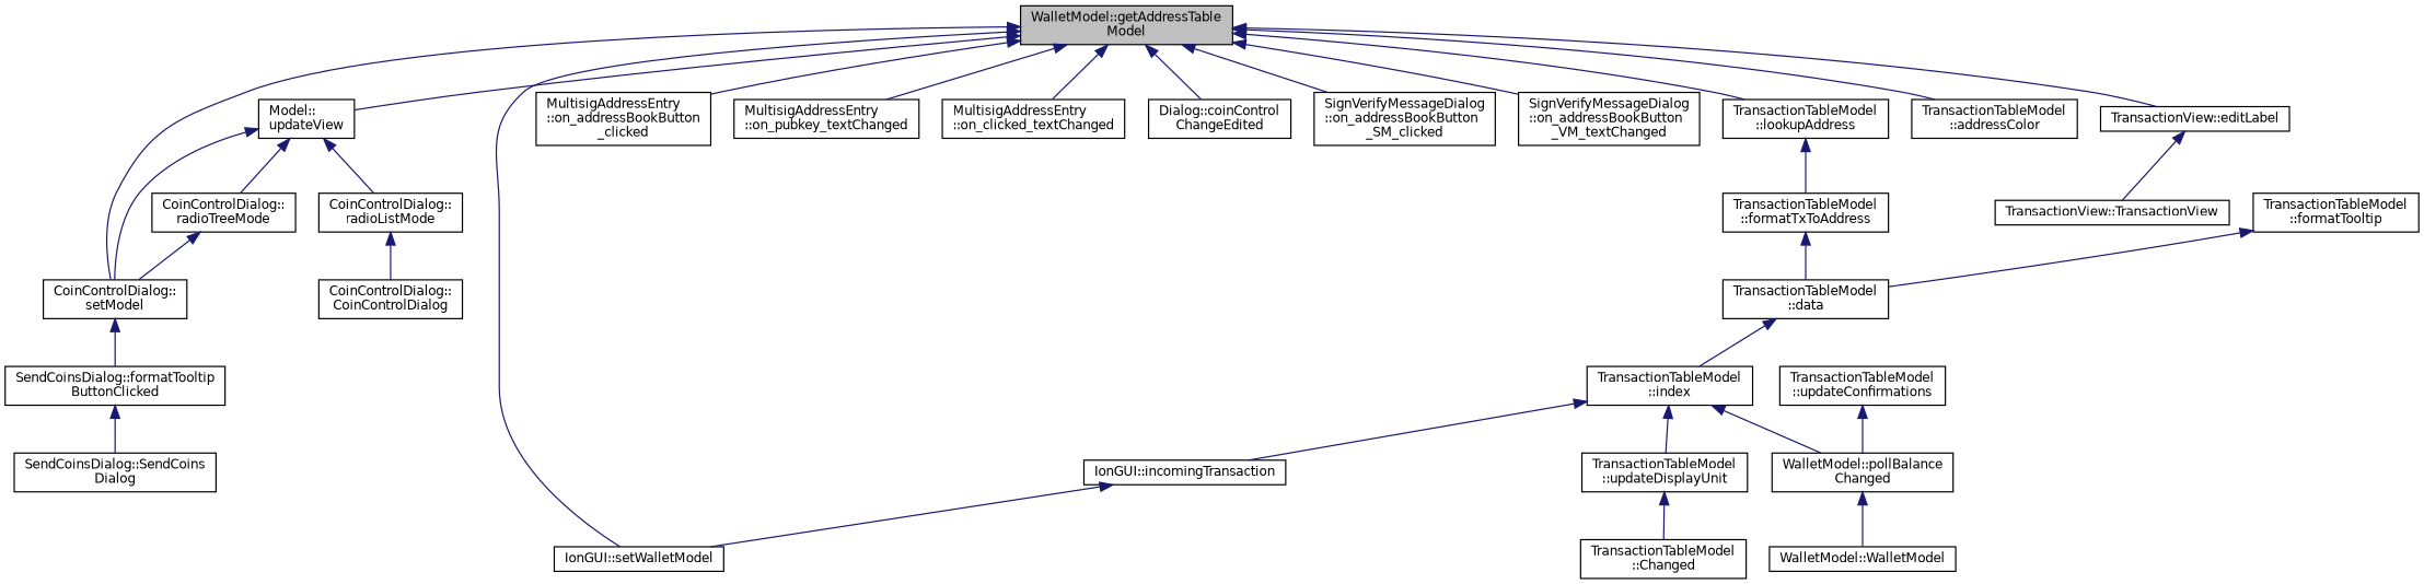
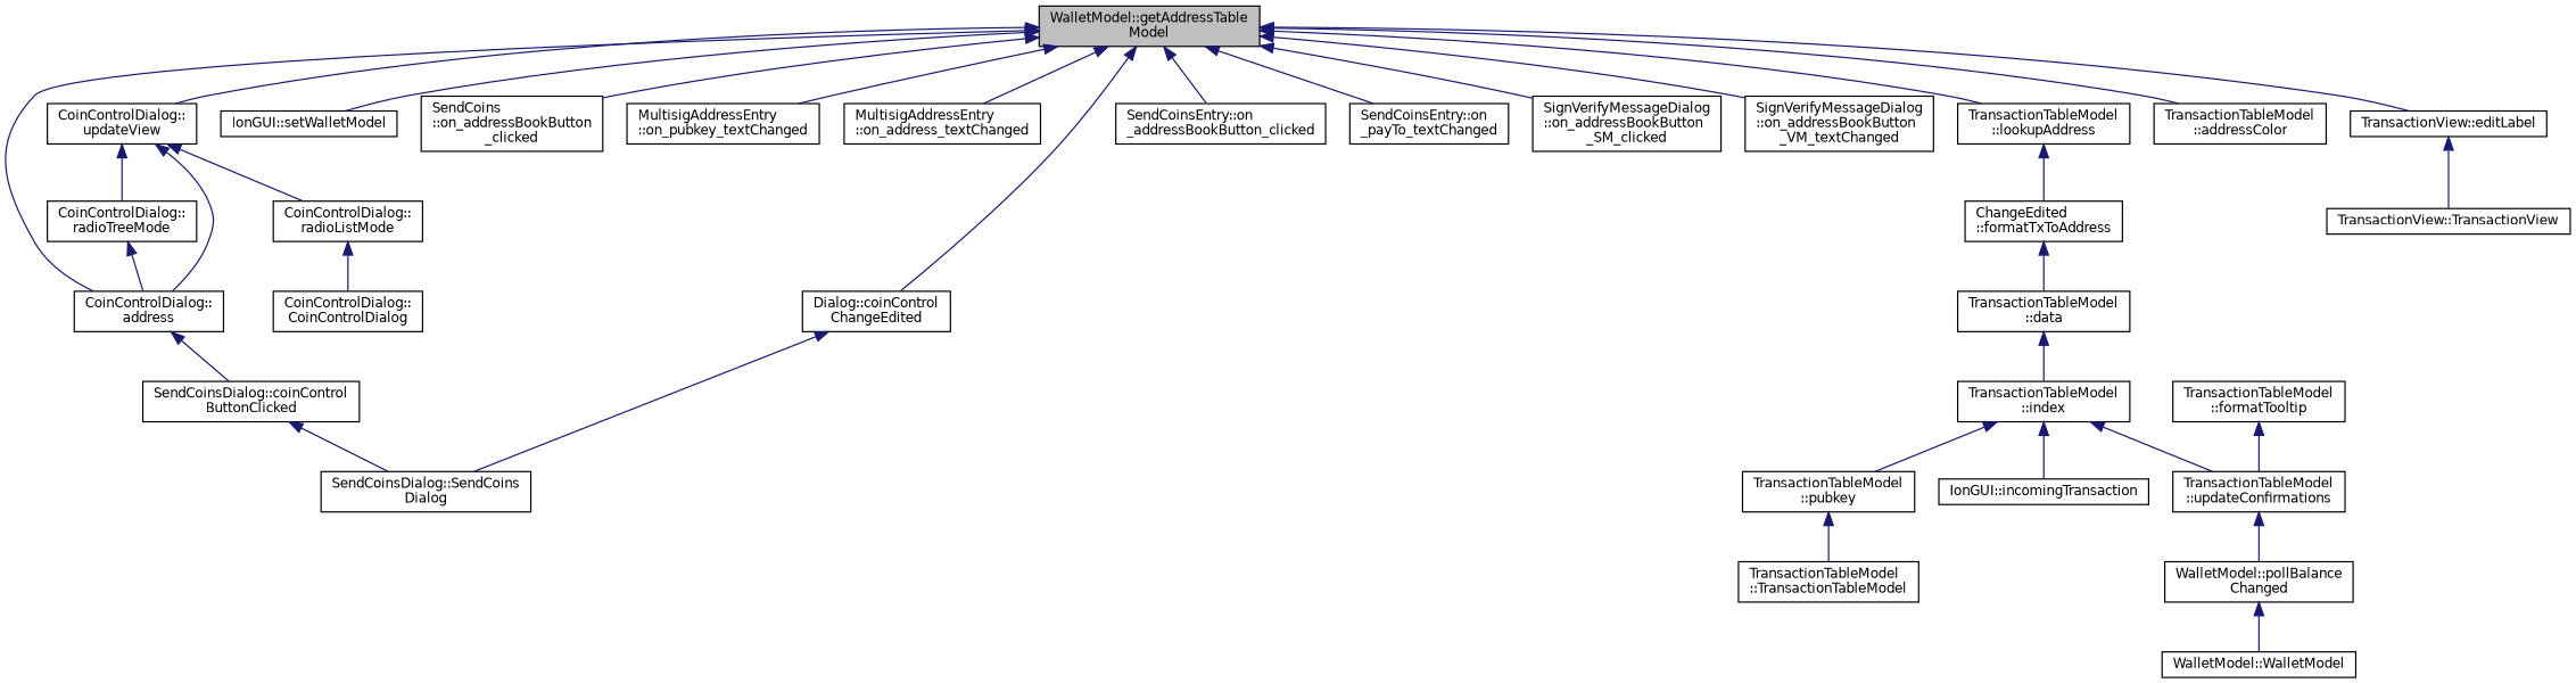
  digraph {
    rankdir=TB
    node [color=black fillcolor=white fontname=Helvetica fontsize=10 shape=record style=filled]
    edge [color=midnightblue dir=back fontname=Helvetica fontsize=10 labelfontname=Helvetica labelfontsize=10 style=solid]
    n1 [fillcolor=grey75 fontcolor=black height=0.2 label="WalletModel::getAddressTable\lModel" width=0.4]
-   n2 [height=0.2 label="CoinControlDialog::\lsetModel" width=0.4]
-   n3 [height=0.2 label="Model::\lupdateView" width=0.4]
+   n2 [height=0.2 label="CoinControlDialog::\laddress" width=0.4]
+   n3 [height=0.2 label="CoinControlDialog::\lupdateView" width=0.4]
    n4 [height=0.2 label="IonGUI::setWalletModel" width=0.4]
-   n5 [height=0.2 label="MultisigAddressEntry\l::on_addressBookButton\l_clicked" width=0.4]
+   n5 [height=0.2 label="SendCoins\l::on_addressBookButton\l_clicked" width=0.4]
    n6 [height=0.2 label="MultisigAddressEntry\l::on_pubkey_textChanged" width=0.4]
-   n7 [height=0.2 label="MultisigAddressEntry\l::on_clicked_textChanged" width=0.4]
+   n7 [height=0.2 label="MultisigAddressEntry\l::on_address_textChanged" width=0.4]
    n8 [height=0.2 label="Dialog::coinControl\lChangeEdited" width=0.4]
+   n9 [height=0.2 label="SendCoinsEntry::on\l_addressBookButton_clicked" width=0.4]
+   n10 [height=0.2 label="SendCoinsEntry::on\l_payTo_textChanged" width=0.4]
    n11 [height=0.2 label="SignVerifyMessageDialog\l::on_addressBookButton\l_SM_clicked" width=0.4]
    n12 [height=0.2 label="SignVerifyMessageDialog\l::on_addressBookButton\l_VM_textChanged" width=0.4]
    n13 [height=0.2 label="TransactionTableModel\l::lookupAddress" width=0.4]
    n14 [height=0.2 label="TransactionTableModel\l::addressColor" width=0.4]
    n15 [height=0.2 label="TransactionView::editLabel" width=0.4]
-   n16 [height=0.2 label="SendCoinsDialog::formatTooltip\lButtonClicked" width=0.4]
+   n16 [height=0.2 label="SendCoinsDialog::coinControl\lButtonClicked" width=0.4]
    n17 [height=0.2 label="CoinControlDialog::\lradioTreeMode" width=0.4]
    n18 [height=0.2 label="CoinControlDialog::\lradioListMode" width=0.4]
    n19 [height=0.2 label="SendCoinsDialog::SendCoins\lDialog" width=0.4]
-   n20 [height=0.2 label="TransactionTableModel\l::formatTxToAddress" width=0.4]
+   n20 [height=0.2 label="ChangeEdited\l::formatTxToAddress" width=0.4]
    n21 [height=0.2 label="TransactionView::TransactionView" width=0.4]
    n22 [height=0.2 label="CoinControlDialog::\lCoinControlDialog" width=0.4]
    n23 [height=0.2 label="TransactionTableModel\l::data" width=0.4]
    n24 [height=0.2 label="TransactionTableModel\l::formatTooltip" width=0.4]
    n25 [height=0.2 label="TransactionTableModel\l::index" width=0.4]
    n26 [height=0.2 label="IonGUI::incomingTransaction" width=0.4]
    n27 [height=0.2 label="TransactionTableModel\l::updateConfirmations" width=0.4]
-   n28 [height=0.2 label="TransactionTableModel\l::updateDisplayUnit" width=0.4]
+   n28 [height=0.2 label="TransactionTableModel\l::pubkey" width=0.4]
    n29 [height=0.2 label="WalletModel::pollBalance\lChanged" width=0.4]
-   n30 [height=0.2 label="TransactionTableModel\l::Changed" width=0.4]
+   n30 [height=0.2 label="TransactionTableModel\l::TransactionTableModel" width=0.4]
    n31 [height=0.2 label="WalletModel::WalletModel" width=0.4]
    n1 -> n2
    n1 -> n3
    n1 -> n4
    n1 -> n5
    n1 -> n6
    n1 -> n7
    n1 -> n8
+   n1 -> n9
+   n1 -> n10
    n1 -> n11
    n1 -> n12
    n1 -> n13
    n1 -> n14
    n1 -> n15
    n2 -> n16
    n3 -> n2
    n3 -> n17
    n3 -> n18
+   n8 -> n19
    n13 -> n20
    n15 -> n21
    n16 -> n19
    n17 -> n2
    n18 -> n22
    n20 -> n23
    n23 -> n25
-   n24 -> n23
+   n24 -> n27
    n25 -> n26
-   n25 -> n29
+   n25 -> n27
    n25 -> n28
-   n26 -> n4
    n27 -> n29
    n28 -> n30
    n29 -> n31
  }
